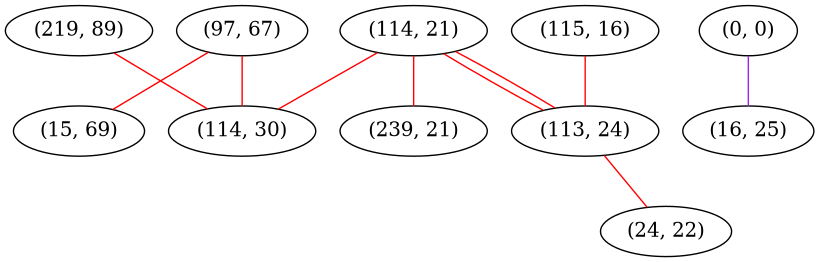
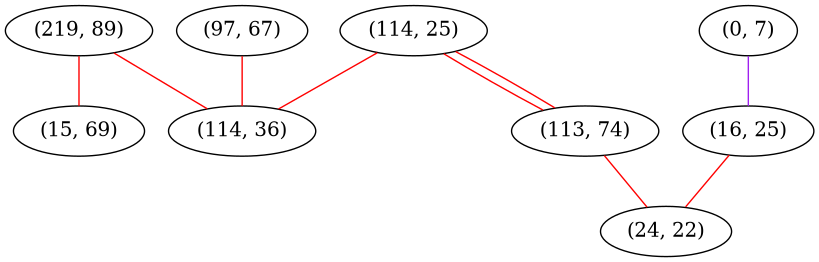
  graph {
    edge [color=red weight=1]
-   "(114, 25)" [label="(114, 21)"]
-   "(239, 21)"
-   "(114, 36)" [label="(114, 30)"]
-   "(113, 24)"
+   "(114, 25)"
+   "(114, 36)"
+   "(113, 24)" [label="(113, 74)"]
    "(24, 22)"
    "(97, 67)"
    "(15, 69)"
    "(219, 89)"
-   "(115, 16)"
-   "(0, 0)"
+   "(0, 0)" [label="(0, 7)"]
    "(16, 25)"
-   "(114, 25)" -- "(239, 21)"
    "(114, 25)" -- "(114, 36)"
    "(114, 25)" -- "(113, 24)"
    "(114, 25)" -- "(113, 24)"
    "(113, 24)" -- "(24, 22)"
    "(97, 67)" -- "(114, 36)"
-   "(97, 67)" -- "(15, 69)"
+   "(219, 89)" -- "(15, 69)"
    "(219, 89)" -- "(114, 36)"
-   "(115, 16)" -- "(113, 24)"
    "(0, 0)" -- "(16, 25)" [color=purple weight=4]
+   "(16, 25)" -- "(24, 22)"
  }
